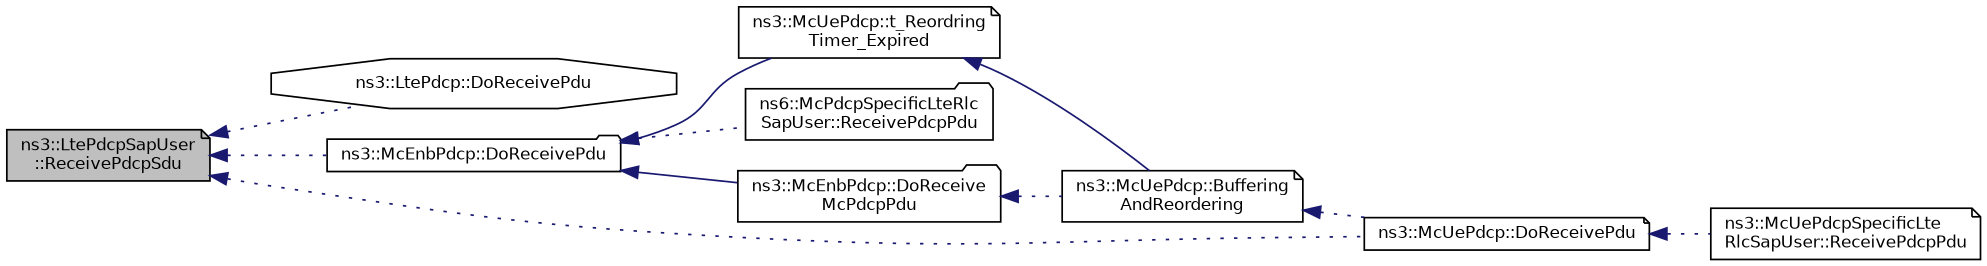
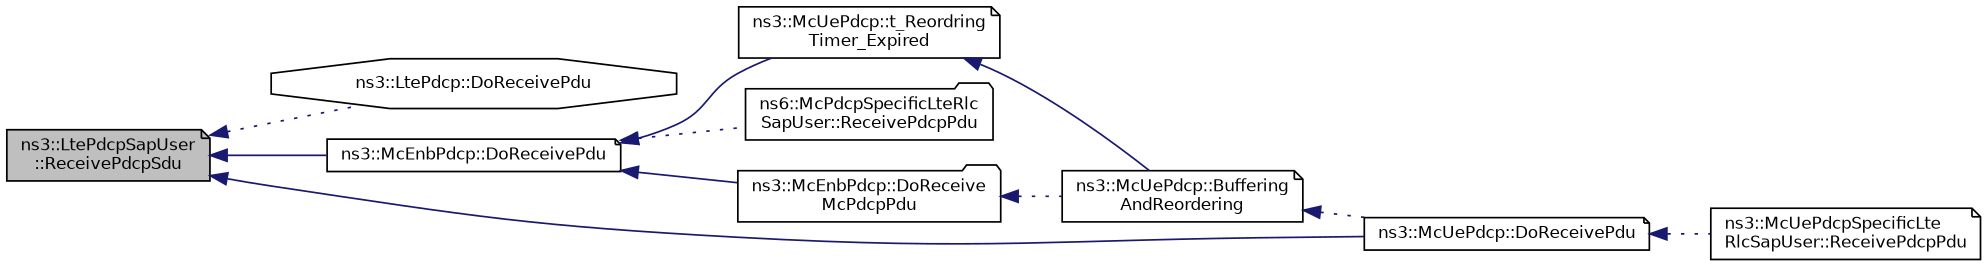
  digraph {
    rankdir=LR
    node [color=black fillcolor=white fontname=Helvetica fontsize=10 shape=note style=filled]
    edge [color=midnightblue dir=back fontname=Helvetica fontsize=10 labelfontname=Helvetica labelfontsize=10 style=dotted]
    n1 [fillcolor=grey75 fontcolor=black height=0.2 label="ns3::LtePdcpSapUser\l::ReceivePdcpSdu" width=0.4]
    n2 [height=0.2 label="ns3::LtePdcp::DoReceivePdu" shape=octagon width=0.4]
-   n3 [height=0.2 label="ns3::McEnbPdcp::DoReceivePdu" shape=folder width=0.4]
+   n3 [height=0.2 label="ns3::McEnbPdcp::DoReceivePdu" width=0.4]
    n4 [height=0.2 label="ns3::McUePdcp::DoReceivePdu" width=0.4]
    n5 [height=0.2 label="ns3::McUePdcp::t_Reordring\lTimer_Expired" width=0.4]
    n6 [height=0.2 label="ns6::McPdcpSpecificLteRlc\lSapUser::ReceivePdcpPdu" shape=folder width=0.4]
    n7 [height=0.2 label="ns3::McEnbPdcp::DoReceive\lMcPdcpPdu" shape=folder width=0.4]
    n8 [height=0.2 label="ns3::McUePdcpSpecificLte\lRlcSapUser::ReceivePdcpPdu" width=0.4]
    n9 [height=0.2 label="ns3::McUePdcp::Buffering\lAndReordering" width=0.4]
    n1 -> n2
-   n1 -> n3
-   n1 -> n4
+   n1 -> n3 [style=solid]
+   n1 -> n4 [style=solid]
    n3 -> n5 [style=solid]
    n3 -> n6
    n3 -> n7 [style=solid]
    n4 -> n8
    n5 -> n9 [style=solid]
    n7 -> n9
    n9 -> n4
  }
